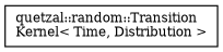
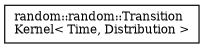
  digraph {
    rankdir=LR
    fontname="DejaVu Serif"
-   n1 [color=black fillcolor=white fontname="DejaVu Serif" fontsize=10 height=0.2 label="quetzal::random::Transition\lKernel\< Time, Distribution \>" shape=record style=filled width=0.4]
+   n1 [color=black fillcolor=white fontname="DejaVu Serif" fontsize=10 height=0.2 label="random::random::Transition\lKernel\< Time, Distribution \>" shape=record style=filled width=0.4]
  }
